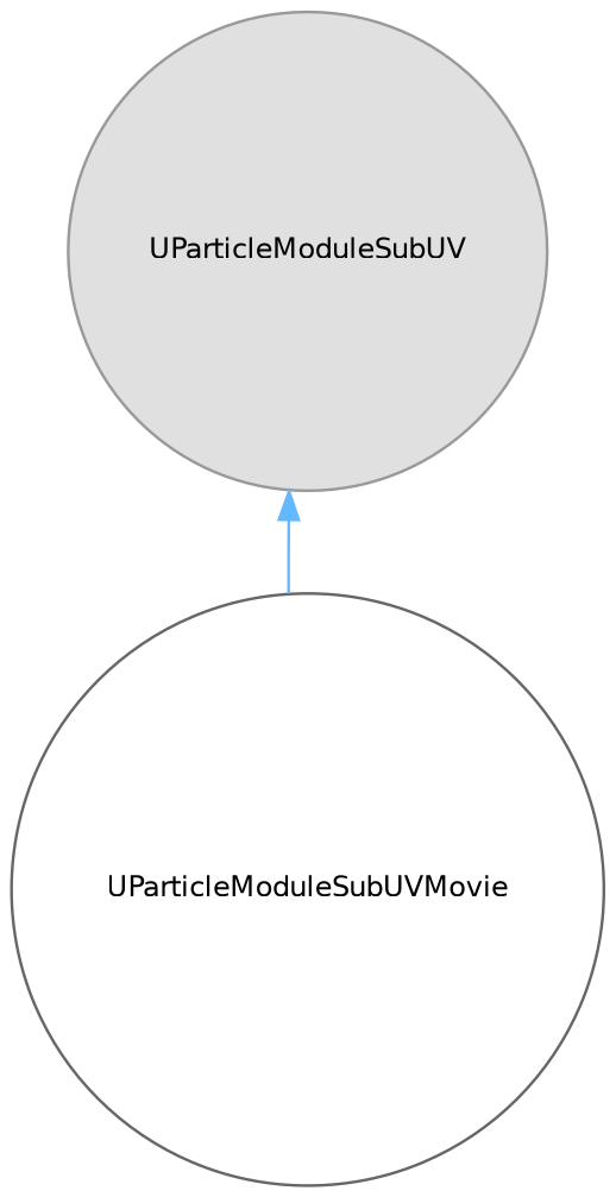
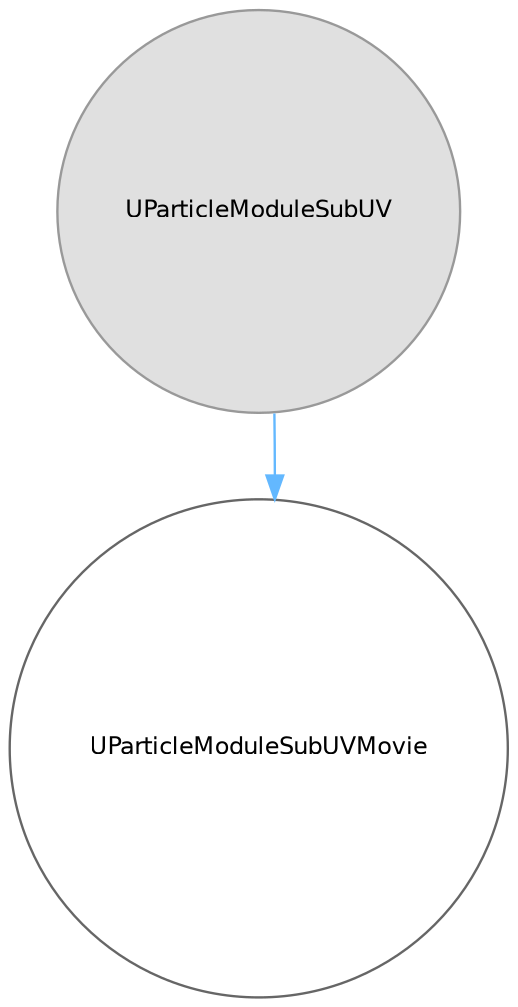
  digraph {
    rankdir=TB
    node [fontname=Helvetica fontsize=10 shape=circle style=filled]
    n1 [color=grey60 fillcolor="#E0E0E0" height=0.2 label=UParticleModuleSubUV width=0.4]
    n2 [color=grey40 fillcolor=white height=0.2 label=UParticleModuleSubUVMovie width=0.4]
-   n1 -> n2 [color=steelblue1 dir=back fontname=Helvetica fontsize=10 labelfontname=Helvetica labelfontsize=10 style=solid]
+   n2 -> n1 [color=steelblue1 dir=back fontname=Helvetica fontsize=10 labelfontname=Helvetica labelfontsize=10 style=solid]
  }
